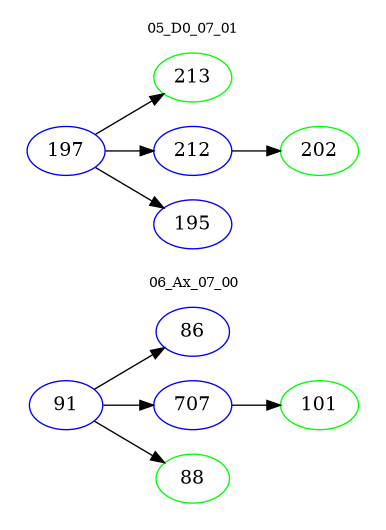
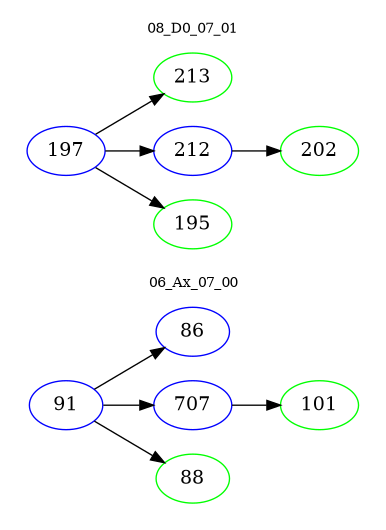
  digraph {
    rankdir=LR
    node [color=blue]
    edge [color=black]
    n1 [label=91]
    n2 [color=green label=88]
    n3 [label=707]
    n4 [label=86]
    n5 [color=green label=101]
    n6 [label=197]
-   n7 [label=195]
+   n7 [color=green label=195]
    n8 [label=212]
    n9 [color=green label=213]
    n10 [color=green label=202]
    subgraph cluster_1 {
      color=white
      fontsize=10
      label="06_Ax_07_00"
      n1
      n2
      n3
      n4
      n5
    }
    subgraph cluster_2 {
      color=white
      fontsize=10
-     label="05_D0_07_01"
+     label="08_D0_07_01"
      n6
      n7
      n8
      n9
      n10
    }
    n1 -> n2
    n1 -> n3
    n1 -> n4
    n3 -> n5
    n6 -> n7
    n6 -> n8
    n6 -> n9
    n8 -> n10
  }
